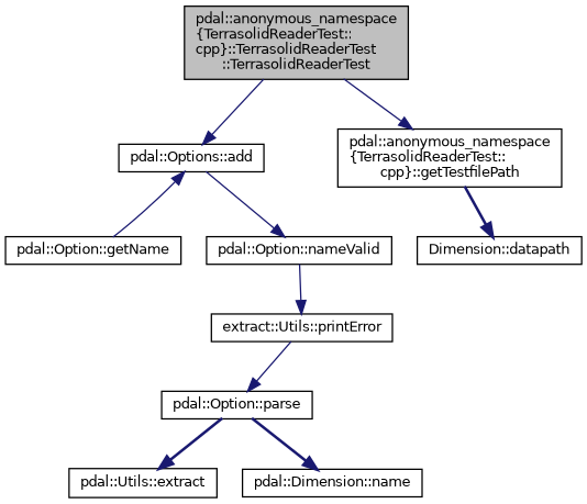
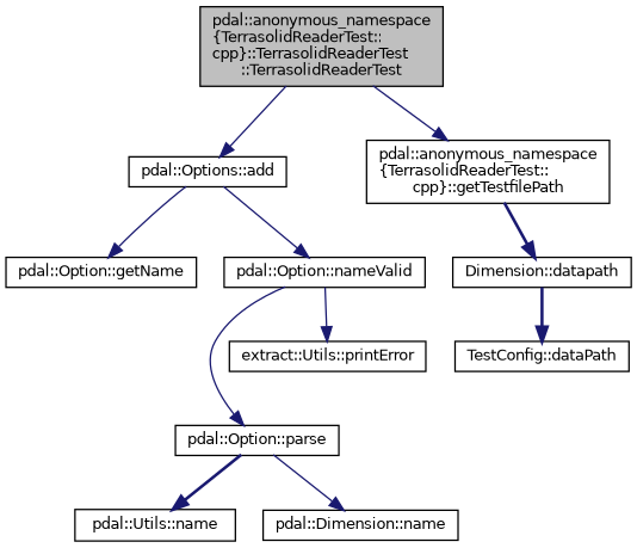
  digraph {
    rankdir=TB
    node [color=black fillcolor=white fontname=Helvetica fontsize=10 shape=record style=filled]
    edge [color=midnightblue fontname=Helvetica fontsize=10 labelfontname=Helvetica labelfontsize=10 style=solid]
    n1 [fillcolor=grey75 fontcolor=black height=0.2 label="pdal::anonymous_namespace\l\{TerrasolidReaderTest::\lcpp\}::TerrasolidReaderTest\l::TerrasolidReaderTest" width=0.4]
    n2 [height=0.2 label="pdal::Options::add" width=0.4]
    n3 [height=0.2 label="pdal::anonymous_namespace\l\{TerrasolidReaderTest::\lcpp\}::getTestfilePath" width=0.4]
    n4 [height=0.2 label="pdal::Option::getName" width=0.4]
    n5 [height=0.2 label="pdal::Option::nameValid" width=0.4]
    n6 [height=0.2 label="Dimension::datapath" width=0.4]
    n7 [height=0.2 label="pdal::Option::parse" width=0.4]
    n8 [height=0.2 label="extract::Utils::printError" width=0.4]
-   n9 [height=0.2 label="pdal::Utils::extract" width=0.4]
+   n9 [height=0.2 label="pdal::Utils::name" width=0.4]
    n10 [height=0.2 label="pdal::Dimension::name" width=0.4]
+   n11 [height=0.2 label="TestConfig::dataPath" width=0.4]
    n1 -> n2
    n1 -> n3
-   n4 -> n2
+   n2 -> n4
    n2 -> n5
    n3 -> n6 [style=bold]
-   n8 -> n7
+   n5 -> n7
    n5 -> n8
+   n6 -> n11 [style=bold]
    n7 -> n9 [style=bold]
-   n7 -> n10 [style=bold]
+   n7 -> n10
  }
